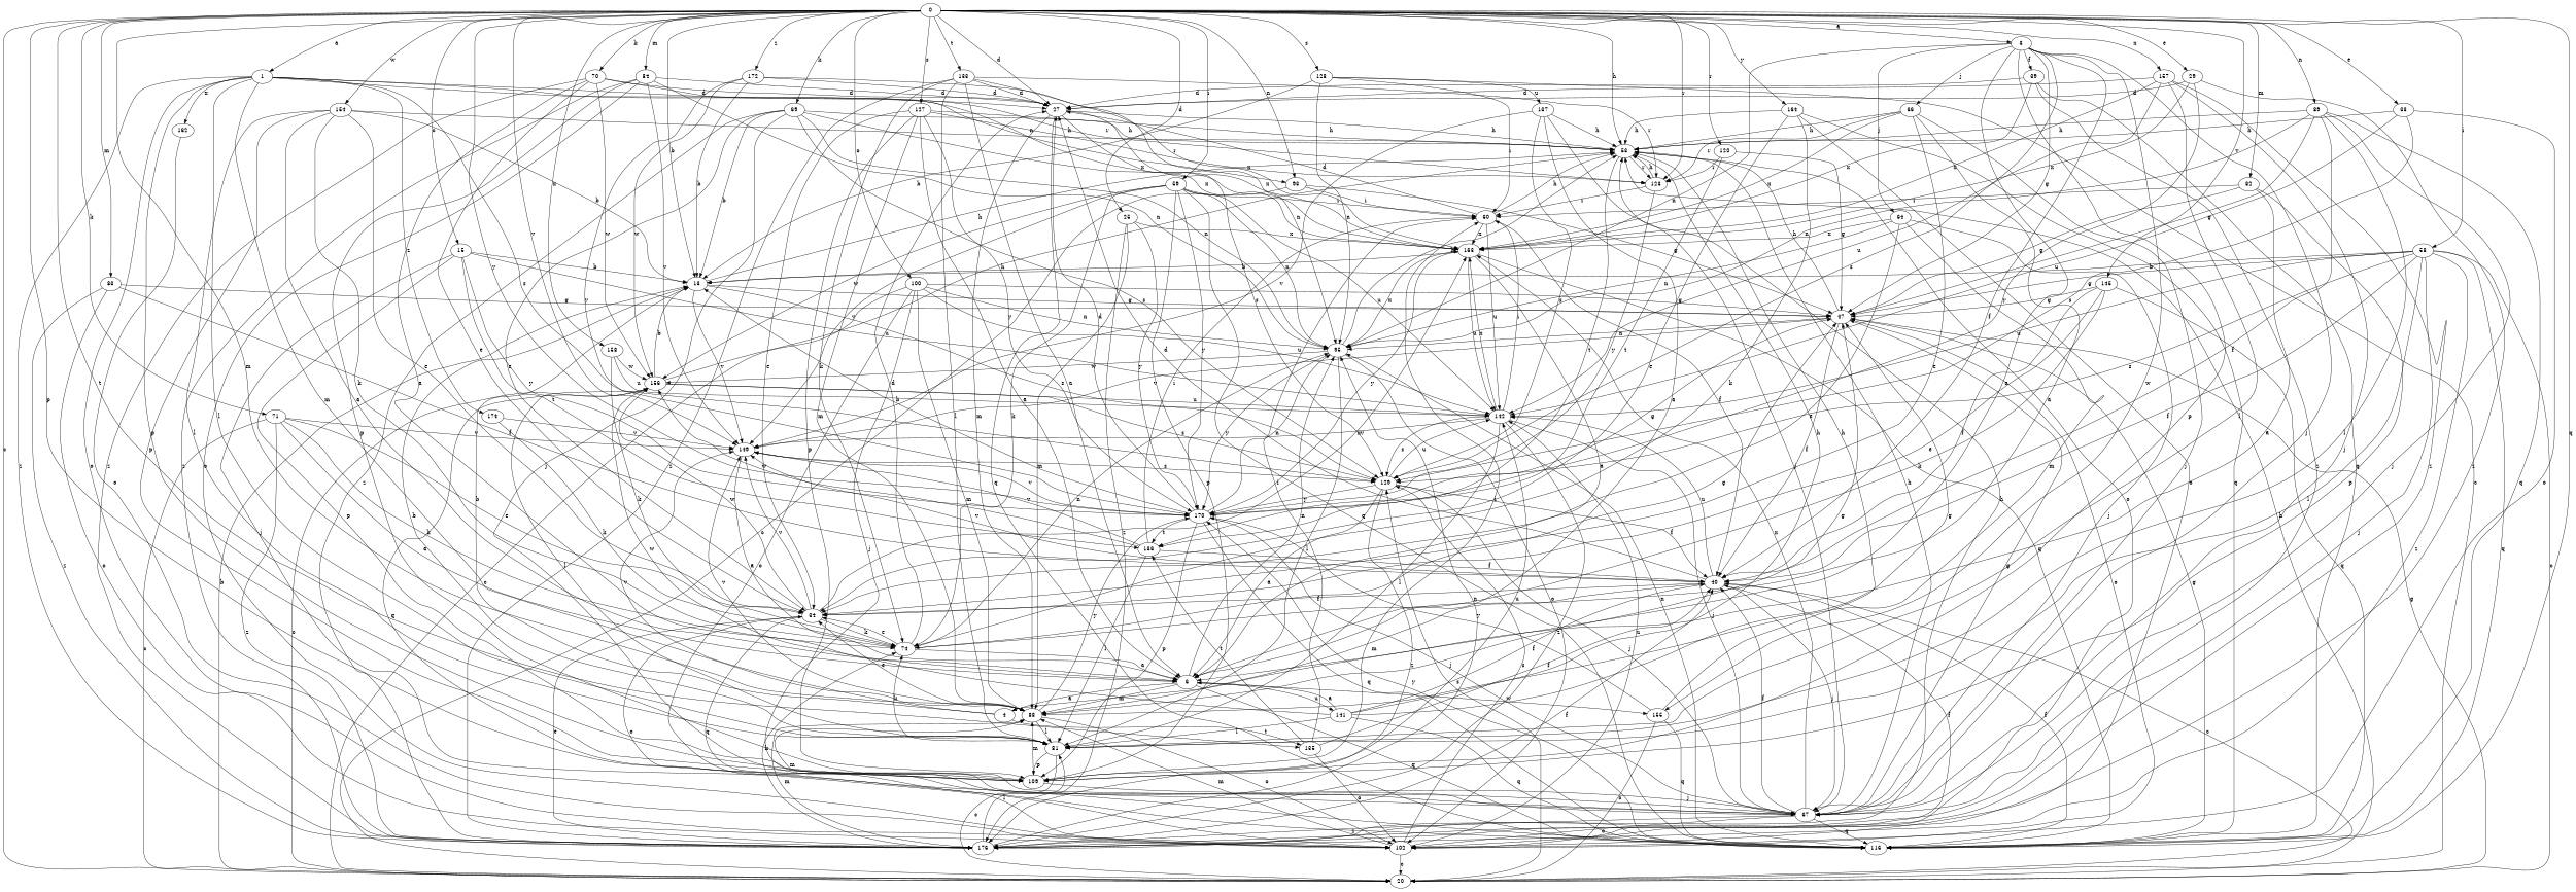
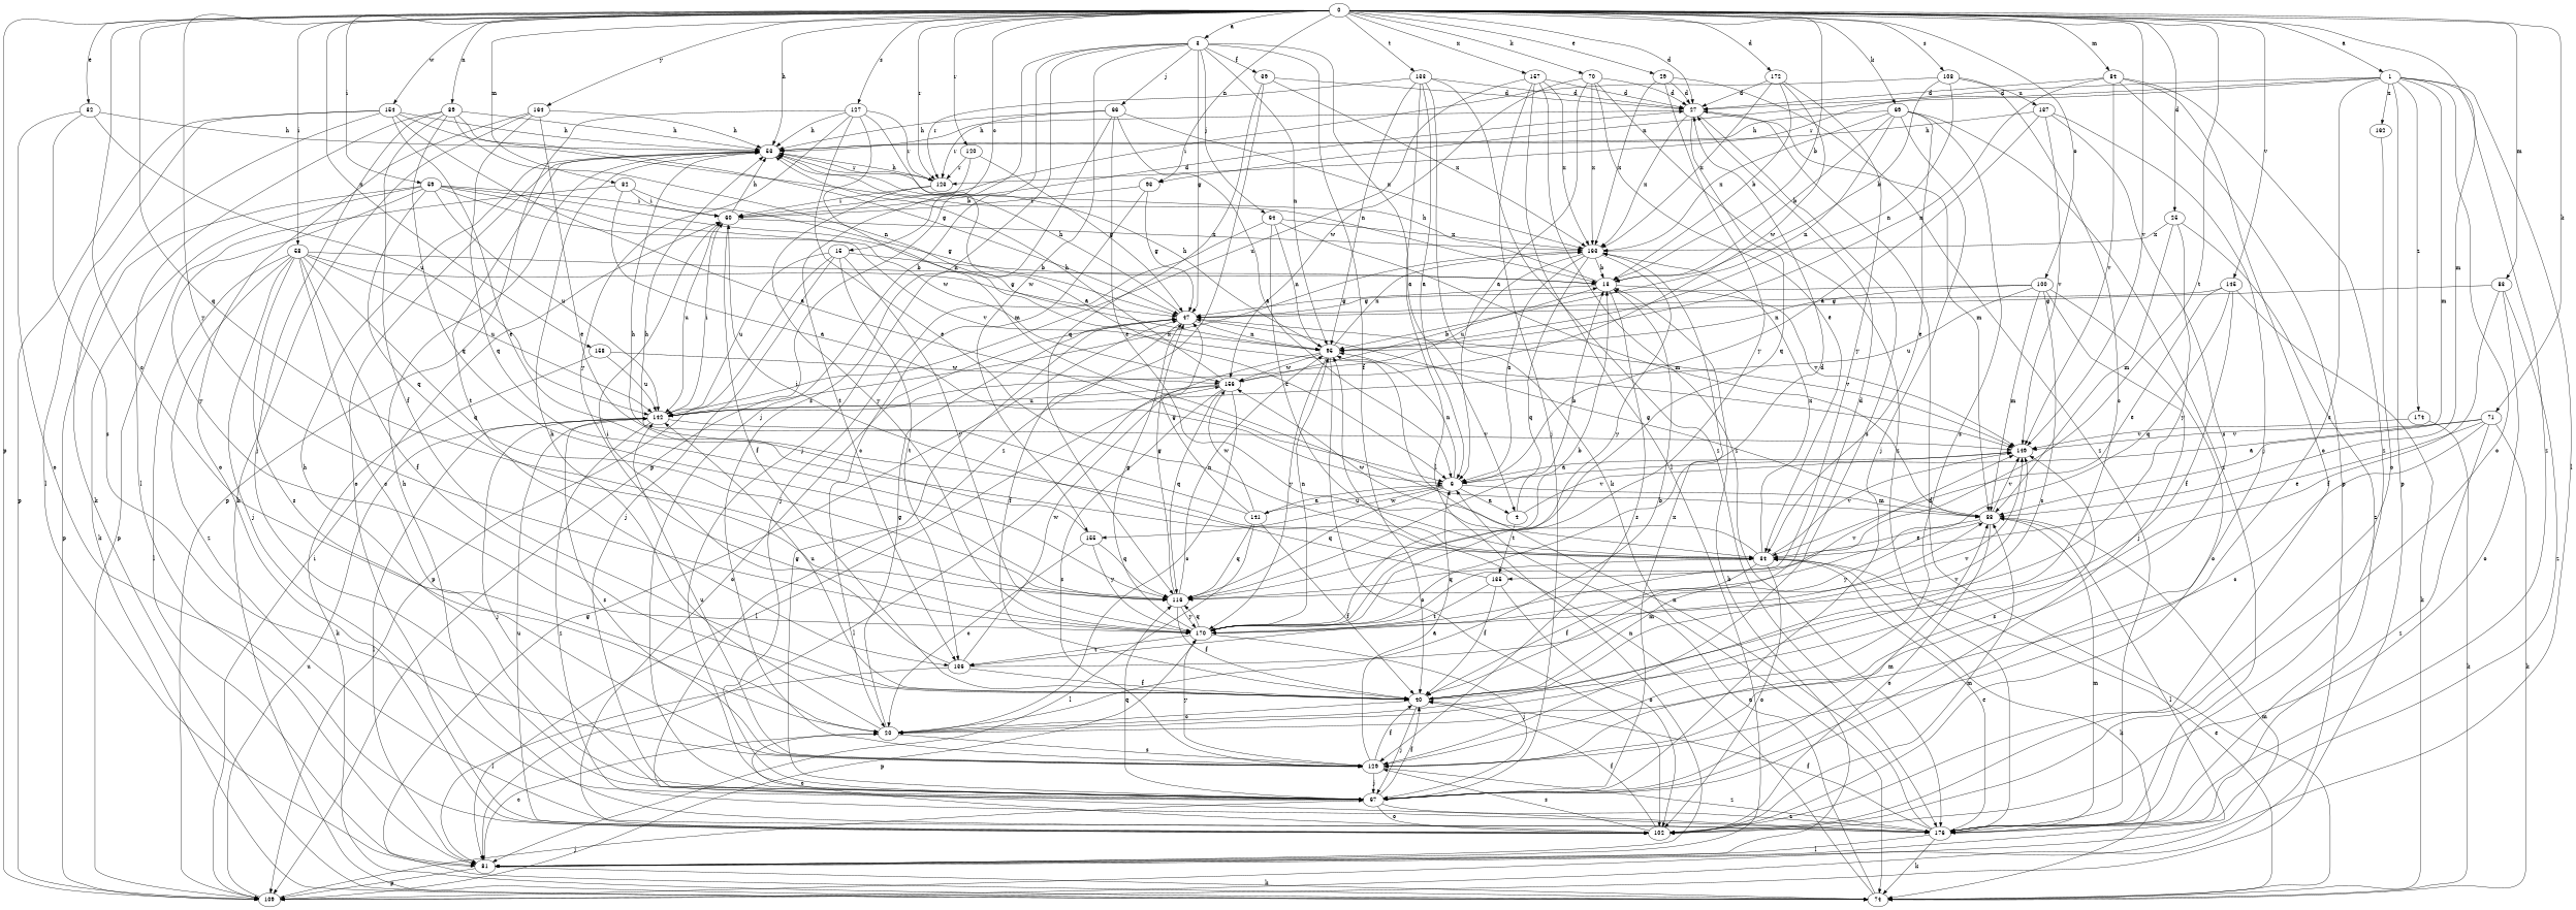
  strict digraph {
    0
    1
    3
    13
    15
    20
    25
    27
    29
-   33
+   33 [label=32]
    53
    58
    59
    69
    70
    71
    82
    83
    84
    88
    89
    93
    100
    109
    116
    120
    123
    127
-   128
+   128 [label=108]
    133
    135
    145
    149
    154
    157
    158
    164
    170
    172
    81
    102
    129
    162
    174
    176
    4
    39
    40
    47
    64
    66
    67
    95
    155
    136
    142
    163
    74
    156
    60
    34
    6
    137
    141
    0 -> 1 [label=a]
    0 -> 3 [label=a]
    0 -> 13 [label=b]
    0 -> 15 [label=c]
    0 -> 20 [label=c]
    0 -> 25 [label=d]
    0 -> 27 [label=d]
    0 -> 29 [label=e]
    0 -> 33 [label=e]
    0 -> 53 [label=h]
    0 -> 58 [label=i]
    0 -> 59 [label=i]
    0 -> 69 [label=k]
    0 -> 70 [label=k]
    0 -> 71 [label=k]
    0 -> 82 [label=m]
    0 -> 83 [label=m]
    0 -> 84 [label=m]
    0 -> 88 [label=m]
    0 -> 89 [label=n]
    0 -> 93 [label=n]
    0 -> 100 [label=o]
    0 -> 109 [label=p]
    0 -> 116 [label=q]
    0 -> 120 [label=r]
    0 -> 123 [label=r]
    0 -> 127 [label=s]
    0 -> 128 [label=s]
    0 -> 133 [label=t]
    0 -> 135 [label=t]
    0 -> 145 [label=v]
    0 -> 149 [label=v]
    0 -> 154 [label=w]
    0 -> 157 [label=x]
    0 -> 158 [label=x]
    0 -> 164 [label=y]
    0 -> 170 [label=y]
-   0 -> 172 [label=z]
+   0 -> 172 [label=d]
    1 -> 27 [label=d]
    1 -> 88 [label=m]
    1 -> 93 [label=n]
    1 -> 109 [label=p]
    1 -> 123 [label=r]
    1 -> 81 [label=l]
    1 -> 102 [label=o]
    1 -> 129 [label=s]
    1 -> 162 [label=x]
    1 -> 174 [label=z]
    1 -> 176 [label=z]
    3 -> 109 [label=p]
    3 -> 129 [label=s]
    3 -> 4 [label=a]
    3 -> 39 [label=f]
    3 -> 40 [label=f]
    3 -> 47 [label=g]
    3 -> 64 [label=j]
    3 -> 66 [label=j]
    3 -> 67 [label=j]
    3 -> 95 [label=n]
    3 -> 155 [label=w]
    13 -> 53 [label=h]
    13 -> 149 [label=v]
    13 -> 129 [label=s]
    13 -> 47 [label=g]
    15 -> 13 [label=b]
    15 -> 109 [label=p]
    15 -> 170 [label=y]
    15 -> 67 [label=j]
    15 -> 136 [label=t]
    15 -> 142 [label=u]
    20 -> 13 [label=b]
    20 -> 53 [label=h]
    20 -> 129 [label=s]
    20 -> 47 [label=g]
    25 -> 88 [label=m]
    25 -> 170 [label=y]
    25 -> 176 [label=z]
    25 -> 163 [label=x]
    27 -> 53 [label=h]
    27 -> 88 [label=m]
    27 -> 116 [label=q]
    27 -> 129 [label=s]
    27 -> 163 [label=x]
    29 -> 27 [label=d]
    29 -> 170 [label=y]
    29 -> 176 [label=z]
    29 -> 163 [label=x]
    33 -> 53 [label=h]
    33 -> 102 [label=o]
    33 -> 129 [label=s]
    33 -> 142 [label=u]
    53 -> 123 [label=r]
    53 -> 102 [label=o]
    53 -> 136 [label=t]
    58 -> 13 [label=b]
    58 -> 20 [label=c]
    58 -> 116 [label=q]
    58 -> 81 [label=l]
    58 -> 129 [label=s]
    58 -> 176 [label=z]
    58 -> 40 [label=f]
    58 -> 47 [label=g]
    58 -> 67 [label=j]
    58 -> 142 [label=u]
    59 -> 109 [label=p]
    59 -> 116 [label=q]
    59 -> 149 [label=v]
    59 -> 170 [label=y]
    59 -> 95 [label=n]
    59 -> 142 [label=u]
    59 -> 74 [label=k]
    59 -> 156 [label=w]
    59 -> 60 [label=i]
    69 -> 13 [label=b]
    69 -> 53 [label=h]
    69 -> 129 [label=s]
    69 -> 176 [label=z]
    69 -> 67 [label=j]
    69 -> 95 [label=n]
    69 -> 163 [label=x]
    69 -> 34 [label=e]
    70 -> 27 [label=d]
    70 -> 176 [label=z]
    70 -> 163 [label=x]
    70 -> 156 [label=w]
    70 -> 34 [label=e]
    70 -> 6 [label=a]
    71 -> 20 [label=c]
    71 -> 149 [label=v]
    71 -> 176 [label=z]
    71 -> 74 [label=k]
    71 -> 34 [label=e]
    71 -> 6 [label=a]
    82 -> 109 [label=p]
    82 -> 47 [label=g]
    82 -> 60 [label=i]
    82 -> 6 [label=a]
    83 -> 102 [label=o]
    83 -> 176 [label=z]
    83 -> 40 [label=f]
    83 -> 47 [label=g]
    84 -> 27 [label=d]
    84 -> 109 [label=p]
    84 -> 149 [label=v]
    84 -> 102 [label=o]
    84 -> 176 [label=z]
    84 -> 95 [label=n]
    88 -> 149 [label=v]
    88 -> 170 [label=y]
    88 -> 81 [label=l]
    88 -> 102 [label=o]
    88 -> 47 [label=g]
    88 -> 34 [label=e]
    89 -> 53 [label=h]
    89 -> 116 [label=q]
    89 -> 81 [label=l]
    89 -> 40 [label=f]
    89 -> 47 [label=g]
    89 -> 67 [label=j]
    89 -> 95 [label=n]
    93 -> 20 [label=c]
    93 -> 47 [label=g]
    93 -> 60 [label=i]
    100 -> 20 [label=c]
    100 -> 88 [label=m]
    100 -> 102 [label=o]
    100 -> 47 [label=g]
    100 -> 67 [label=j]
    100 -> 95 [label=n]
    100 -> 142 [label=u]
    109 -> 88 [label=m]
    109 -> 67 [label=j]
    109 -> 142 [label=u]
    109 -> 60 [label=i]
    116 -> 170 [label=y]
    116 -> 40 [label=f]
    116 -> 47 [label=g]
    116 -> 95 [label=n]
    120 -> 123 [label=r]
    120 -> 47 [label=g]
    120 -> 136 [label=t]
    123 -> 53 [label=h]
    123 -> 170 [label=y]
    123 -> 60 [label=i]
    127 -> 53 [label=h]
    127 -> 88 [label=m]
    127 -> 109 [label=p]
    127 -> 123 [label=r]
    127 -> 170 [label=y]
    127 -> 34 [label=e]
    127 -> 6 [label=a]
    128 -> 13 [label=b]
    128 -> 20 [label=c]
    128 -> 95 [label=n]
    128 -> 60 [label=i]
    128 -> 137 [label=u]
    133 -> 27 [label=d]
    133 -> 123 [label=r]
    133 -> 81 [label=l]
    133 -> 176 [label=z]
    133 -> 95 [label=n]
    133 -> 74 [label=k]
    133 -> 6 [label=a]
    135 -> 102 [label=o]
    135 -> 40 [label=f]
    135 -> 136 [label=t]
    135 -> 60 [label=i]
    145 -> 116 [label=q]
    145 -> 40 [label=f]
    145 -> 47 [label=g]
    145 -> 74 [label=k]
    145 -> 34 [label=e]
-   149 -> 129 [label=s]
+   129 -> 149 [label=s]
    149 -> 6 [label=a]
    154 -> 13 [label=b]
    154 -> 53 [label=h]
    154 -> 109 [label=p]
    154 -> 81 [label=l]
    154 -> 74 [label=k]
    154 -> 34 [label=e]
    154 -> 6 [label=a]
    157 -> 27 [label=d]
    157 -> 81 [label=l]
    157 -> 176 [label=z]
    157 -> 67 [label=j]
    157 -> 142 [label=u]
    157 -> 163 [label=x]
    158 -> 142 [label=u]
    158 -> 74 [label=k]
    158 -> 156 [label=w]
    164 -> 53 [label=h]
    164 -> 116 [label=q]
    164 -> 102 [label=o]
    164 -> 74 [label=k]
    164 -> 34 [label=e]
    170 -> 13 [label=b]
    170 -> 27 [label=d]
    170 -> 109 [label=p]
    170 -> 116 [label=q]
    170 -> 149 [label=v]
    170 -> 47 [label=g]
    170 -> 67 [label=j]
    170 -> 95 [label=n]
    170 -> 136 [label=t]
    172 -> 13 [label=b]
    172 -> 27 [label=d]
    172 -> 170 [label=y]
    172 -> 163 [label=x]
    172 -> 156 [label=w]
    81 -> 13 [label=b]
    81 -> 20 [label=c]
    81 -> 109 [label=p]
    81 -> 74 [label=k]
    102 -> 20 [label=c]
    102 -> 88 [label=m]
    102 -> 129 [label=s]
    102 -> 40 [label=f]
    102 -> 142 [label=u]
    129 -> 170 [label=y]
    129 -> 176 [label=z]
    129 -> 40 [label=f]
    129 -> 67 [label=j]
    129 -> 142 [label=u]
    129 -> 6 [label=a]
    162 -> 102 [label=o]
    174 -> 149 [label=v]
    174 -> 74 [label=k]
    176 -> 53 [label=h]
    176 -> 88 [label=m]
    176 -> 81 [label=l]
    176 -> 40 [label=f]
    176 -> 95 [label=n]
    176 -> 74 [label=k]
    176 -> 34 [label=e]
    4 -> 13 [label=b]
    4 -> 135 [label=t]
    4 -> 149 [label=v]
    39 -> 27 [label=d]
    39 -> 116 [label=q]
    39 -> 176 [label=z]
    39 -> 163 [label=x]
    40 -> 20 [label=c]
    40 -> 27 [label=d]
    40 -> 88 [label=m]
    40 -> 149 [label=v]
    40 -> 67 [label=j]
    40 -> 142 [label=u]
    47 -> 53 [label=h]
    47 -> 149 [label=v]
    47 -> 102 [label=o]
    47 -> 40 [label=f]
    47 -> 95 [label=n]
    64 -> 88 [label=m]
    64 -> 67 [label=j]
    64 -> 95 [label=n]
    64 -> 163 [label=x]
    64 -> 34 [label=e]
    66 -> 53 [label=h]
    66 -> 123 [label=r]
    66 -> 67 [label=j]
    66 -> 163 [label=x]
    66 -> 34 [label=e]
    66 -> 6 [label=a]
    67 -> 53 [label=h]
    67 -> 88 [label=m]
    67 -> 116 [label=q]
    67 -> 102 [label=o]
    67 -> 176 [label=z]
    67 -> 40 [label=f]
    67 -> 47 [label=g]
    67 -> 163 [label=x]
    95 -> 53 [label=h]
    95 -> 170 [label=y]
    95 -> 81 [label=l]
    95 -> 102 [label=o]
    95 -> 163 [label=x]
    95 -> 156 [label=w]
    155 -> 20 [label=c]
    155 -> 53 [label=h]
    155 -> 116 [label=q]
    155 -> 170 [label=y]
    136 -> 149 [label=v]
    136 -> 81 [label=l]
    136 -> 40 [label=f]
    136 -> 156 [label=w]
    136 -> 60 [label=i]
    142 -> 149 [label=v]
    142 -> 81 [label=l]
    142 -> 129 [label=s]
    142 -> 176 [label=z]
    142 -> 67 [label=j]
    142 -> 163 [label=x]
    142 -> 60 [label=i]
    163 -> 13 [label=b]
    163 -> 116 [label=q]
    163 -> 170 [label=y]
    163 -> 142 [label=u]
    163 -> 6 [label=a]
    74 -> 27 [label=d]
    74 -> 47 [label=g]
    74 -> 95 [label=n]
    74 -> 34 [label=e]
    74 -> 6 [label=a]
    156 -> 13 [label=b]
    156 -> 20 [label=c]
    156 -> 53 [label=h]
    156 -> 116 [label=q]
    156 -> 81 [label=l]
    156 -> 129 [label=s]
    156 -> 142 [label=u]
    60 -> 27 [label=d]
    60 -> 53 [label=h]
    60 -> 40 [label=f]
    60 -> 142 [label=u]
    60 -> 163 [label=x]
    34 -> 116 [label=q]
    34 -> 149 [label=v]
    34 -> 102 [label=o]
-   40 -> 34 [label=f]
+   34 -> 40 [label=f]
    34 -> 163 [label=x]
    34 -> 74 [label=k]
    34 -> 156 [label=w]
    6 -> 88 [label=m]
    6 -> 116 [label=q]
    6 -> 4 [label=a]
    6 -> 95 [label=n]
    6 -> 155 [label=w]
    6 -> 141 [label=u]
    137 -> 53 [label=h]
    137 -> 149 [label=v]
    137 -> 129 [label=s]
    137 -> 67 [label=j]
    137 -> 6 [label=a]
    141 -> 53 [label=h]
    141 -> 116 [label=q]
    141 -> 81 [label=l]
    141 -> 40 [label=f]
    141 -> 47 [label=g]
    141 -> 156 [label=w]
    141 -> 6 [label=a]
  }
